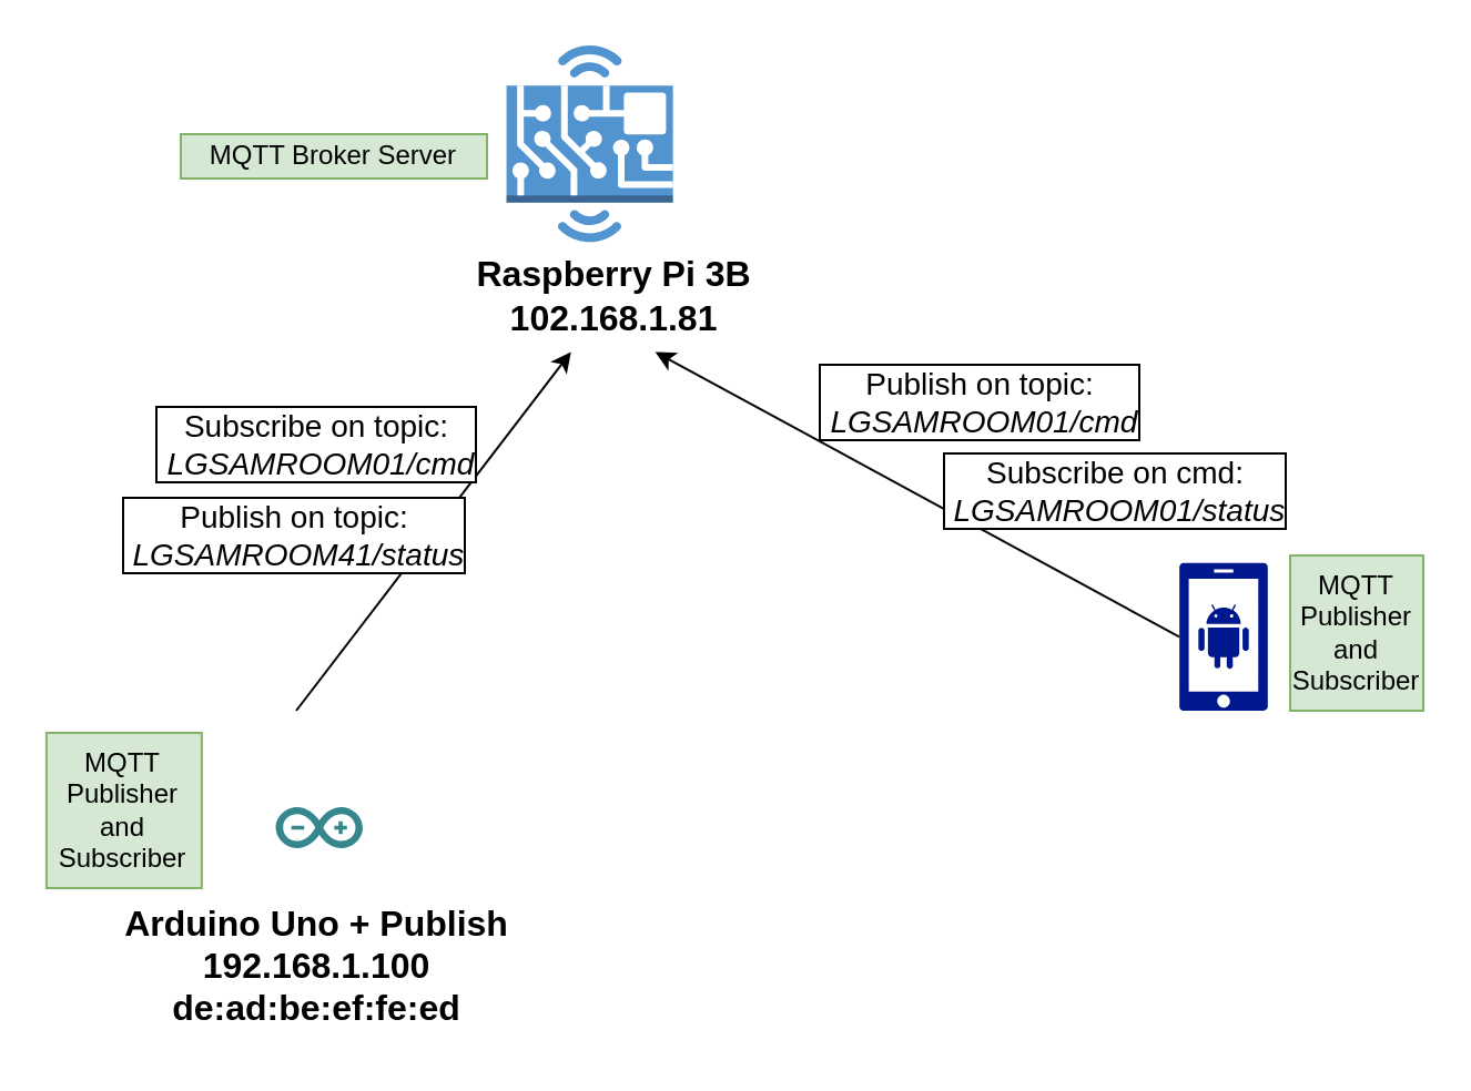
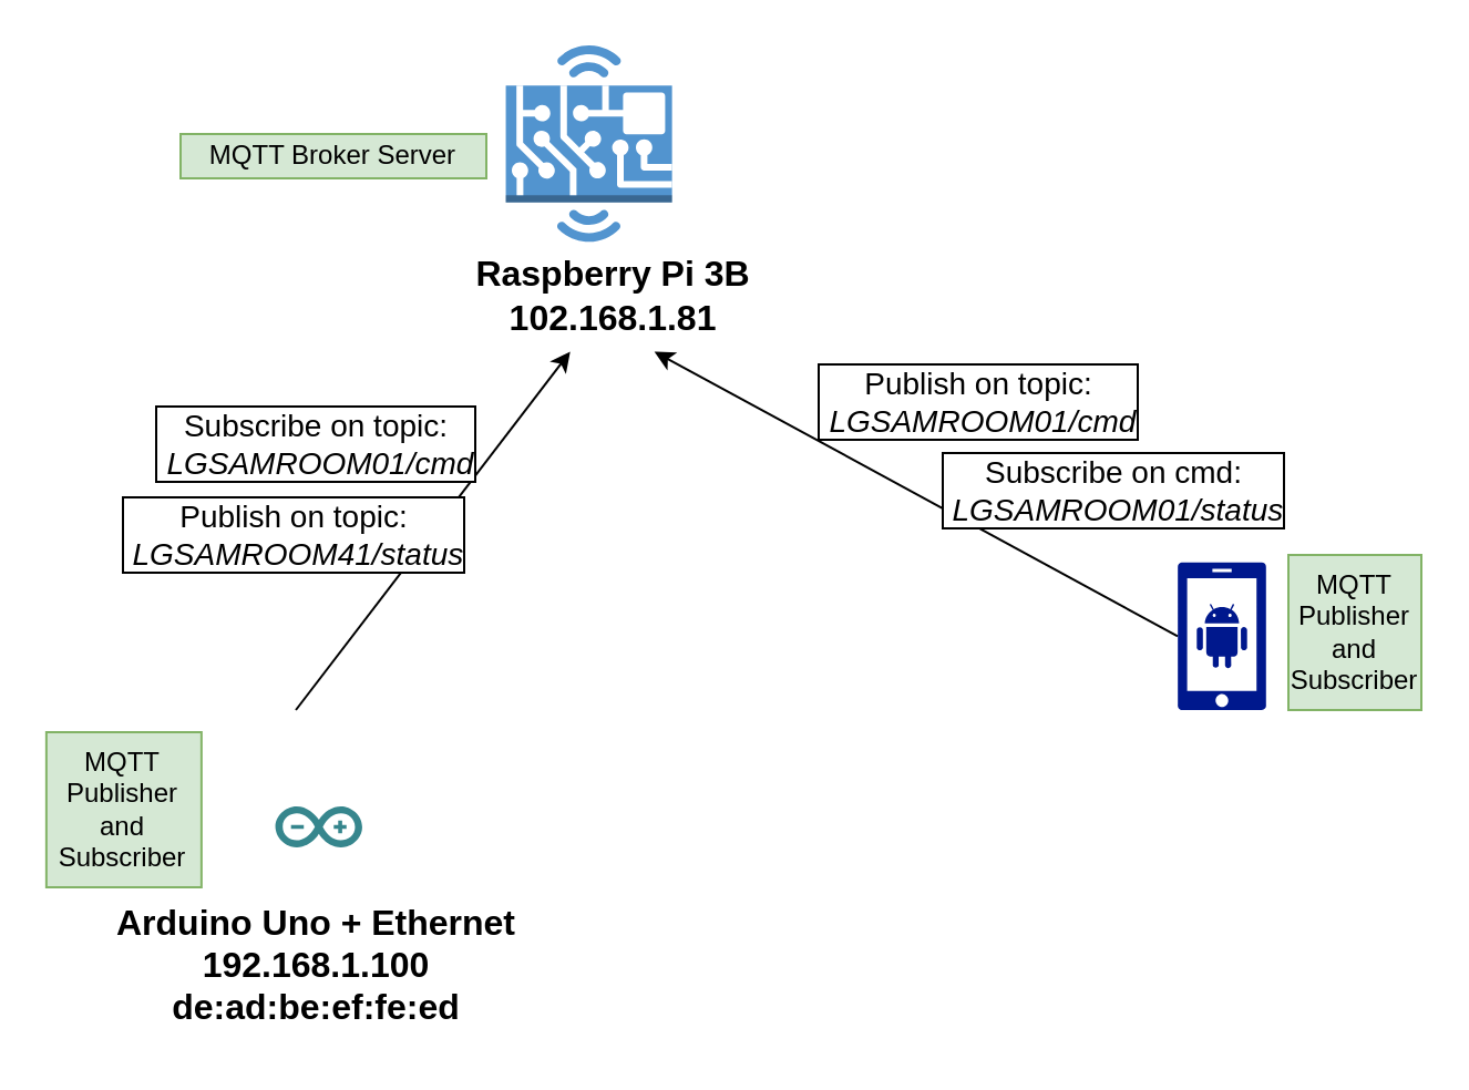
  <mxCell id="0" />
  <mxCell id="1" parent="0" />
  <mxCell id="2" value="" style="group" vertex="1" connectable="0" parent="1"><mxGeometry x="71" y="320" width="170" height="150" as="geometry" /></mxCell>
- <mxCell id="3" value="&lt;font color=&quot;#000000&quot; style=&quot;font-size: 16px;&quot;&gt;&lt;b&gt;Arduino Uno + Publish&lt;br&gt;192.168.1.100&lt;br&gt;&lt;/b&gt;&lt;/font&gt;&lt;b&gt;&lt;font color=&quot;#000000&quot; style=&quot;font-size: 16px;&quot;&gt;de:ad:be:ef:fe:ed&lt;/font&gt;&lt;/b&gt;&lt;font color=&quot;#000000&quot; style=&quot;font-size: 16px;&quot;&gt;&lt;b&gt;&lt;br&gt;&lt;/b&gt;&lt;/font&gt;" style="text;html=1;align=center;verticalAlign=middle;resizable=0;points=[];autosize=1;strokeColor=none;fillColor=none;fontColor=#FF8000;" vertex="1" parent="2"><mxGeometry x="-29.143" y="80" width="200" height="70" as="geometry" /></mxCell>
+ <mxCell id="3" value="&lt;font color=&quot;#000000&quot; style=&quot;font-size: 16px;&quot;&gt;&lt;b&gt;Arduino Uno + Ethernet&lt;br&gt;192.168.1.100&lt;br&gt;&lt;/b&gt;&lt;/font&gt;&lt;b&gt;&lt;font color=&quot;#000000&quot; style=&quot;font-size: 16px;&quot;&gt;de:ad:be:ef:fe:ed&lt;/font&gt;&lt;/b&gt;&lt;font color=&quot;#000000&quot; style=&quot;font-size: 16px;&quot;&gt;&lt;b&gt;&lt;br&gt;&lt;/b&gt;&lt;/font&gt;" style="text;html=1;align=center;verticalAlign=middle;resizable=0;points=[];autosize=1;strokeColor=none;fillColor=none;fontColor=#FF8000;" vertex="1" parent="2"><mxGeometry x="-29.143" y="80" width="200" height="70" as="geometry" /></mxCell>
  <mxCell id="4" value="" style="group" vertex="1" connectable="0" parent="2"><mxGeometry x="-50.57" width="175.884" height="108" as="geometry" /></mxCell>
  <mxCell id="5" value="" style="group" vertex="1" connectable="0" parent="4"><mxGeometry x="69.999" width="105.886" height="108" as="geometry" /></mxCell>
  <mxCell id="6" value="&lt;span style=&quot;font-size: 18px; background-color: rgb(0, 0, 0);&quot;&gt;&lt;font color=&quot;#ff8000&quot;&gt;&lt;br&gt;&lt;/font&gt;&lt;/span&gt;" style="shape=image;html=1;verticalAlign=top;verticalLabelPosition=bottom;labelBackgroundColor=#ffffff;imageAspect=0;aspect=fixed;image=https://cdn2.iconfinder.com/data/icons/electronic-13/480/3-electronic-arduino-chipset-icon-2-128.png" vertex="1" parent="5"><mxGeometry width="104.914" height="104.914" as="geometry" /></mxCell>
  <mxCell id="7" value="" style="dashed=0;outlineConnect=0;html=1;align=center;labelPosition=center;verticalLabelPosition=bottom;verticalAlign=top;shape=mxgraph.weblogos.arduino;fillColor=#36868D;strokeColor=none" vertex="1" parent="5"><mxGeometry x="33.337" y="43.453" width="39.211" height="18.562" as="geometry" /></mxCell>
  <mxCell id="8" value="MQTT Publisher and Subscriber" style="text;html=1;strokeColor=#82b366;fillColor=#d5e8d4;align=center;verticalAlign=middle;whiteSpace=wrap;overflow=hidden;" vertex="1" parent="4"><mxGeometry y="10" width="70" height="70" as="geometry" /></mxCell>
  <mxCell id="9" value="" style="group" vertex="1" connectable="0" parent="1"><mxGeometry x="201" y="20" width="167" height="150" as="geometry" /></mxCell>
  <mxCell id="10" value="&lt;font color=&quot;#000000&quot; style=&quot;font-size: 16px;&quot;&gt;&lt;b&gt;Raspberry Pi 3B&lt;br&gt;102.168.1.81&lt;/b&gt;&lt;/font&gt;" style="text;html=1;align=center;verticalAlign=middle;resizable=0;points=[];autosize=1;strokeColor=none;fillColor=none;fontColor=#FF8000;" vertex="1" parent="9"><mxGeometry y="88.235" width="150" height="50" as="geometry" /></mxCell>
  <mxCell id="11" value="" style="group" vertex="1" connectable="0" parent="9"><mxGeometry x="26.791" width="140.209" height="150" as="geometry" /></mxCell>
  <mxCell id="12" value="" style="group" vertex="1" connectable="0" parent="11"><mxGeometry width="75.016" height="88.676" as="geometry" /></mxCell>
  <mxCell id="13" value="" style="outlineConnect=0;dashed=0;verticalLabelPosition=bottom;verticalAlign=top;align=center;html=1;shape=mxgraph.aws3.hardware_board;fillColor=#5294CF;gradientColor=none;labelBackgroundColor=#000000;fontSize=18;fontColor=#FF8000;" vertex="1" parent="12"><mxGeometry width="75.016" height="88.676" as="geometry" /></mxCell>
  <mxCell id="14" value="" style="shape=image;html=1;verticalAlign=top;verticalLabelPosition=bottom;labelBackgroundColor=#ffffff;imageAspect=0;aspect=fixed;image=https://cdn1.iconfinder.com/data/icons/fruit-136/64/Fruit_iconfree_Filled_Outline_raspberry-healthy-organic-food-fruit_icon-128.png;fontSize=18;fontColor=#FF8000;" vertex="1" parent="12"><mxGeometry x="20.54" y="27.574" width="33.529" height="33.529" as="geometry" /></mxCell>
  <mxCell id="15" value="MQTT Broker Server" style="text;html=1;strokeColor=#82b366;fillColor=#d5e8d4;align=center;verticalAlign=middle;whiteSpace=wrap;overflow=hidden;" vertex="1" parent="1"><mxGeometry x="81" y="60" width="138" height="20" as="geometry" /></mxCell>
  <mxCell id="16" value="" style="endArrow=classic;html=1;rounded=0;exitX=0.406;exitY=0;exitDx=0;exitDy=0;exitPerimeter=0;" edge="1" parent="1" source="6" target="10"><mxGeometry width="50" height="50" relative="1" as="geometry"><mxPoint x="501" y="340" as="sourcePoint" /><mxPoint x="551" y="290" as="targetPoint" /></mxGeometry></mxCell>
  <mxCell id="17" value="Subscribe on topic:&lt;br style=&quot;font-size: 14px;&quot;&gt;&amp;nbsp;&lt;i style=&quot;font-size: 14px;&quot;&gt;LGSAMROOM01/cmd&lt;/i&gt;" style="edgeLabel;html=1;align=center;verticalAlign=middle;resizable=0;points=[];fontSize=14;labelBorderColor=default;" vertex="1" connectable="0" parent="16"><mxGeometry x="-0.481" y="-1" relative="1" as="geometry"><mxPoint x="-25" y="-79" as="offset" /></mxGeometry></mxCell>
  <mxCell id="18" value="" style="group" vertex="1" connectable="0" parent="1"><mxGeometry x="531" y="250" width="110" height="70.0" as="geometry" /></mxCell>
  <mxCell id="19" value="" style="sketch=0;aspect=fixed;pointerEvents=1;shadow=0;dashed=0;html=1;strokeColor=none;labelPosition=center;verticalLabelPosition=bottom;verticalAlign=top;align=center;fillColor=#00188D;shape=mxgraph.mscae.enterprise.android_phone" vertex="1" parent="18"><mxGeometry y="3.33" width="40" height="66.67" as="geometry" /></mxCell>
  <mxCell id="20" value="MQTT Publisher and Subscriber" style="text;html=1;strokeColor=#82b366;fillColor=#d5e8d4;align=center;verticalAlign=middle;whiteSpace=wrap;overflow=hidden;" vertex="1" parent="18"><mxGeometry x="50" width="60" height="70" as="geometry" /></mxCell>
  <mxCell id="21" value="" style="endArrow=classic;html=1;rounded=0;exitX=0;exitY=0.5;exitDx=0;exitDy=0;exitPerimeter=0;" edge="1" parent="1" source="19"><mxGeometry width="50" height="50" relative="1" as="geometry"><mxPoint x="401" y="330" as="sourcePoint" /><mxPoint x="294.841" y="158.235" as="targetPoint" /></mxGeometry></mxCell>
  <mxCell id="22" value="Publish on topic:&lt;br style=&quot;font-size: 14px;&quot;&gt;&amp;nbsp;&lt;i style=&quot;font-size: 14px;&quot;&gt;LGSAMROOM01/cmd&lt;/i&gt;" style="edgeLabel;html=1;align=center;verticalAlign=middle;resizable=0;points=[];fontSize=14;labelBorderColor=default;" vertex="1" connectable="0" parent="21"><mxGeometry x="-0.481" y="-1" relative="1" as="geometry"><mxPoint x="-29" y="-72" as="offset" /></mxGeometry></mxCell>
  <mxCell id="23" value="Publish on topic:&lt;br style=&quot;font-size: 14px;&quot;&gt;&amp;nbsp;&lt;i style=&quot;font-size: 14px;&quot;&gt;LGSAMROOM41/status&lt;/i&gt;" style="edgeLabel;html=1;align=center;verticalAlign=middle;resizable=0;points=[];fontSize=14;labelBorderColor=default;" vertex="1" connectable="0" parent="1"><mxGeometry x="131.001" y="240.001" as="geometry" /></mxCell>
  <mxCell id="24" value="Subscribe on cmd:&lt;br style=&quot;font-size: 14px;&quot;&gt;&amp;nbsp;&lt;i style=&quot;font-size: 14px;&quot;&gt;LGSAMROOM01/status&lt;/i&gt;" style="edgeLabel;html=1;align=center;verticalAlign=middle;resizable=0;points=[];fontSize=14;labelBorderColor=default;" vertex="1" connectable="0" parent="1"><mxGeometry x="501.001" y="220.001" as="geometry" /></mxCell>
